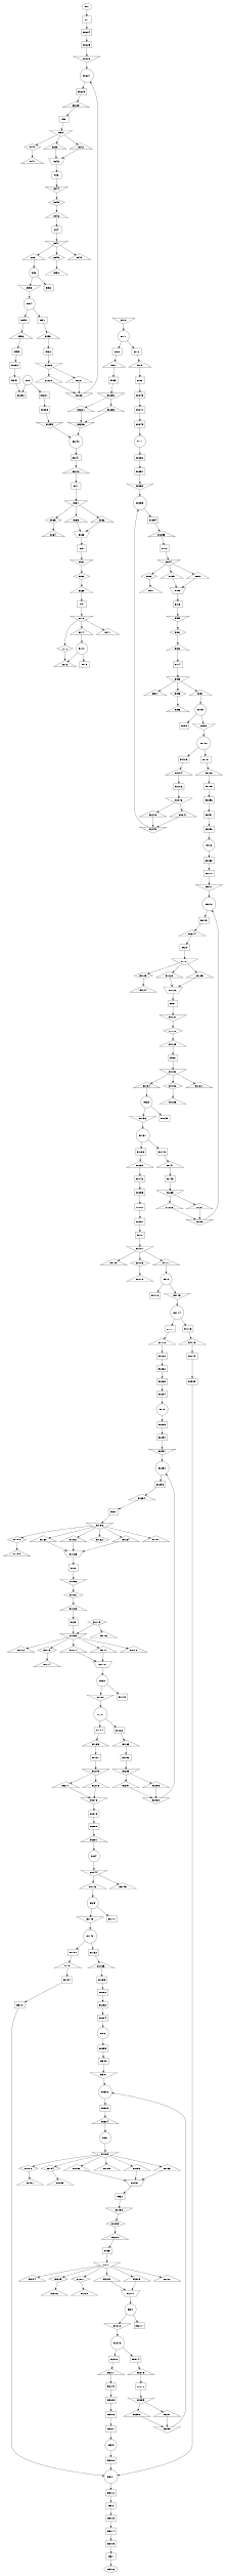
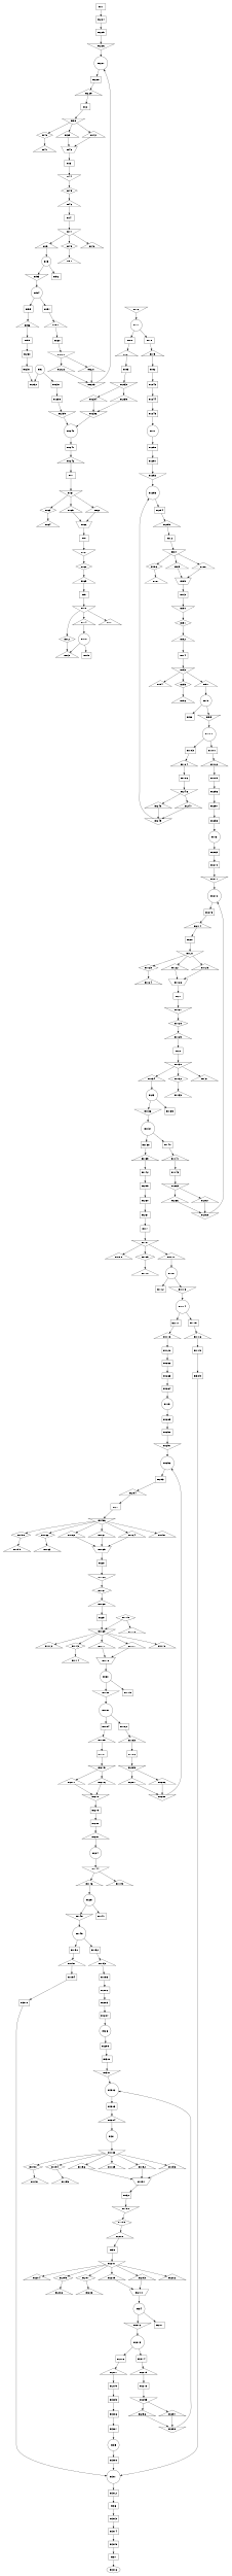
  digraph {
    node [shape=dot]
    e_1
    e_224
-   e_0 [shape=""]
    e_225
    e_38 [shape=invtriangle]
    e_2
    e_39 [shape=triangle]
    e_40 [shape=diamond]
    e_42 [shape=triangle]
    e_44 [shape=invtriangle]
    e_3
    e_45 [shape=diamond]
    e_47 [shape=invtriangle]
    e_4
    e_48 [shape=triangle]
    e_49 [shape=diamond]
    e_51 [shape=triangle]
    e_5 [shape=circle]
    e_52
    e_53 [shape=invtriangle]
    e_54 [shape=circle]
    e_6 [shape=circle]
    e_237
    e_232
    e_238
    e_61 [shape=invtriangle]
    e_7
    e_62 [shape=triangle]
    e_63 [shape=diamond]
    e_65 [shape=triangle]
    e_67 [shape=invtriangle]
    e_8
    e_68 [shape=diamond]
    e_70 [shape=invtriangle]
    e_9
    e_71 [shape=triangle]
    e_72 [shape=diamond]
    e_74 [shape=triangle]
    e_10 [shape=circle]
    e_75
    e_73 [shape=triangle]
    e_76 [shape=invtriangle]
    e_77 [shape=circle]
    e_11 [shape=circle]
    e_250
    e_251
    e_84 [shape=invtriangle]
    e_12
    e_85 [shape=triangle]
    e_86 [shape=diamond]
    e_88 [shape=triangle]
    e_90 [shape=invtriangle]
    e_13
    e_91 [shape=diamond]
    e_93 [shape=invtriangle]
    e_14
    e_94 [shape=triangle]
    e_95 [shape=diamond]
    e_97 [shape=triangle]
    e_15 [shape=circle]
    e_98
    e_99 [shape=invtriangle]
    e_100 [shape=circle]
    e_16 [shape=circle]
    e_269
    e_270
    e_107 [shape=invtriangle]
    e_17
    e_108 [shape=triangle]
    e_109 [shape=diamond]
    e_111 [shape=triangle]
    e_18 [shape=circle]
    e_112
    e_113 [shape=invtriangle]
    e_114 [shape=circle]
    e_19 [shape=circle]
    e_289
    e_290
    e_121 [shape=invtriangle]
    e_20
    e_122 [shape=triangle]
    e_123 [shape=diamond]
    e_125 [shape=triangle]
    e_127 [shape=invtriangle]
    e_21
    e_128 [shape=diamond]
    e_130 [shape=invtriangle]
    e_22
    e_131 [shape=triangle]
    e_132 [shape=diamond]
    e_134 [shape=triangle]
    e_23 [shape=circle]
    e_135
    e_136 [shape=invtriangle]
    e_137 [shape=circle]
    e_24 [shape=circle]
    e_144 [shape=invtriangle]
    e_145 [shape=triangle]
    e_146 [shape=triangle]
    e_25 [shape=circle]
    e_147
    e_148 [shape=invtriangle]
    e_149 [shape=circle]
    e_26 [shape=circle]
    e_299
    e_300
    e_156 [shape=invtriangle]
    e_27
    e_157 [shape=triangle]
    e_158 [shape=diamond]
    e_160 [shape=triangle]
    e_161 [shape=triangle]
    e_162 [shape=diamond]
    e_164 [shape=triangle]
    e_166 [shape=invtriangle]
    e_28
    e_167 [shape=diamond]
    e_169 [shape=invtriangle]
    e_29
    e_170 [shape=triangle]
    e_171 [shape=triangle]
    e_172 [shape=triangle]
    e_173 [shape=diamond]
    e_177 [shape=triangle]
    e_30 [shape=circle]
    e_179
    e_180 [shape=invtriangle]
    e_181 [shape=circle]
    e_31 [shape=circle]
    e_188 [shape=invtriangle]
    e_189 [shape=triangle]
    e_190 [shape=diamond]
    e_192 [shape=triangle]
    e_193 [shape=triangle]
    e_194 [shape=diamond]
    e_196 [shape=triangle]
    e_198 [shape=invtriangle]
    e_32
    e_199 [shape=diamond]
    e_201 [shape=invtriangle]
    e_33
    e_202 [shape=triangle]
    e_203 [shape=triangle]
    e_204 [shape=triangle]
    e_205 [shape=diamond]
    e_207 [shape=diamond]
    e_209 [shape=triangle]
    e_34 [shape=circle]
    e_211
    e_212 [shape=invtriangle]
    e_213 [shape=circle]
    e_35 [shape=circle]
    e_308
    e_311 [shape=circle]
    e_36
    e_313
    e_314
    e_316 [shape=""]
    e_37
    e_43 [shape=invtrapezium]
    e_41 [shape=triangle]
    e_46 [shape=triangle]
    e_50 [shape=triangle]
    e_55
    e_57
    e_56 [shape=triangle]
    e_58 [shape=triangle]
    e_59
    e_230
    e_60
    e_220 [shape=invtriangle]
    e_231
    e_221 [shape=triangle]
    e_222 [shape=triangle]
    e_66 [shape=invtrapezium]
    e_64 [shape=triangle]
    e_69 [shape=triangle]
    e_78
    e_80
    e_79 [shape=triangle]
    e_81 [shape=triangle]
    e_82
    e_243
    e_83
    e_233 [shape=invtriangle]
    e_244
    e_234 [shape=triangle]
    e_235 [shape=triangle]
    e_89 [shape=invtrapezium]
    e_87 [shape=triangle]
    e_92 [shape=triangle]
    e_96 [shape=triangle]
    e_101
    e_103
    e_102 [shape=triangle]
    e_104 [shape=triangle]
    e_105
    e_256
    e_106
    e_246 [shape=invtriangle]
    e_257
    e_247 [shape=triangle]
    e_248 [shape=triangle]
    e_110 [shape=triangle]
    e_115
    e_117
    e_116 [shape=triangle]
    e_118 [shape=triangle]
    e_119
    e_309
    e_120
    e_262
    e_263
    e_126 [shape=invtrapezium]
    e_124 [shape=triangle]
    e_129 [shape=triangle]
    e_133 [shape=triangle]
    e_138
    e_140
    e_139 [shape=triangle]
    e_141 [shape=triangle]
    e_142
    e_259
    e_143
    e_265 [shape=invtriangle]
    e_260
    e_266 [shape=triangle]
    e_267 [shape=triangle]
    e_150
    e_152
    e_151 [shape=triangle]
    e_153 [shape=triangle]
    e_154
    e_310
    e_155
    e_282
    e_283
    e_159 [shape=triangle]
    e_165 [shape=invtrapezium]
+   e_163 [shape=triangle]
    e_168 [shape=triangle]
    e_178 [shape=invtrapezium]
    e_174 [shape=triangle]
    e_175 [shape=diamond]
    e_176 [shape=triangle]
    e_182
    e_184
    e_183 [shape=triangle]
    e_185 [shape=triangle]
    e_186
    e_285 [shape=invtriangle]
    e_187
    e_275 [shape=invtriangle]
    e_286 [shape=triangle]
    e_287 [shape=triangle]
    e_276 [shape=triangle]
    e_277 [shape=triangle]
    e_191 [shape=triangle]
    e_197 [shape=invtrapezium]
    e_195 [shape=triangle]
    e_200 [shape=triangle]
    e_210 [shape=invtrapezium]
    e_206 [shape=triangle]
    e_208 [shape=triangle]
    e_214
    e_216
    e_215 [shape=triangle]
    e_217 [shape=triangle]
    e_218
    e_295 [shape=invtriangle]
    e_219
    e_305
    e_296 [shape=triangle]
    e_297 [shape=triangle]
    e_306
    e_223 [shape=invtriangle]
    e_227 [shape=circle]
    e_228
    e_226 [shape=invtriangle]
    e_229 [shape=triangle]
    e_236 [shape=invtriangle]
    e_240 [shape=circle]
    e_241
    e_239 [shape=invtriangle]
    e_242 [shape=triangle]
    e_245
    e_249 [shape=invtriangle]
    e_253 [shape=circle]
    e_254
    e_252 [shape=invtriangle]
    e_255 [shape=triangle]
    e_258
    e_261
    e_264
    e_268 [shape=invtriangle]
    e_272 [shape=circle]
    e_273
    e_271 [shape=invtriangle]
    e_274 [shape=triangle]
    e_278 [shape=invtriangle]
    e_279
    e_280
    e_281 [shape=triangle]
    e_284
    e_288 [shape=invtriangle]
    e_292 [shape=circle]
    e_293
    e_291 [shape=invtriangle]
    e_294 [shape=triangle]
    e_298 [shape=invtriangle]
    e_302 [shape=circle]
    e_303
    e_301 [shape=invtriangle]
    e_304 [shape=triangle]
    e_307
    e_312
    e_315
    e_1 -> e_224
    e_224 -> e_225
-   e_0 -> e_1
    e_225 -> e_226
    e_38 -> e_39
    e_38 -> e_40
    e_38 -> e_42
    e_2 -> e_38
    e_39 -> e_43
    e_40 -> e_41
    e_42 -> e_43
    e_44 -> e_45
    e_3 -> e_44
    e_45 -> e_46
    e_47 -> e_48
    e_47 -> e_49
    e_47 -> e_51
    e_4 -> e_47
    e_49 -> e_50
    e_51 -> e_5
    e_5 -> e_52
    e_5 -> e_53
    e_53 -> e_54
    e_54 -> e_55
    e_54 -> e_57
    e_6 -> e_237
    e_6 -> e_232
    e_237 -> e_238
    e_238 -> e_239
    e_61 -> e_62
    e_61 -> e_63
    e_61 -> e_65
    e_7 -> e_61
    e_62 -> e_66
    e_63 -> e_64
    e_65 -> e_66
    e_67 -> e_68
    e_8 -> e_67
    e_68 -> e_69
    e_70 -> e_71
    e_70 -> e_72
    e_70 -> e_74
    e_9 -> e_70
    e_72 -> e_73
    e_74 -> e_10
    e_10 -> e_75
    e_10 -> e_73
    e_76 -> e_77
    e_77 -> e_78
    e_77 -> e_80
    e_11 -> e_250
    e_250 -> e_251
    e_251 -> e_252
    e_84 -> e_85
    e_84 -> e_86
    e_84 -> e_88
    e_12 -> e_84
    e_85 -> e_89
    e_86 -> e_87
    e_88 -> e_89
    e_90 -> e_91
    e_13 -> e_90
    e_91 -> e_92
    e_93 -> e_94
    e_93 -> e_95
    e_93 -> e_97
    e_14 -> e_93
    e_95 -> e_96
    e_97 -> e_15
    e_15 -> e_98
    e_15 -> e_99
    e_99 -> e_100
    e_100 -> e_101
    e_100 -> e_103
    e_16 -> e_269
    e_269 -> e_270
    e_270 -> e_271
    e_107 -> e_108
    e_107 -> e_109
    e_107 -> e_111
    e_17 -> e_107
    e_109 -> e_110
    e_111 -> e_18
    e_18 -> e_112
    e_18 -> e_113
    e_113 -> e_114
    e_114 -> e_115
    e_114 -> e_117
    e_19 -> e_289
    e_289 -> e_290
    e_290 -> e_291
    e_121 -> e_122
    e_121 -> e_123
    e_121 -> e_125
    e_20 -> e_121
    e_122 -> e_126
    e_123 -> e_124
    e_125 -> e_126
    e_127 -> e_128
    e_21 -> e_127
    e_128 -> e_129
    e_130 -> e_131
    e_130 -> e_132
    e_130 -> e_134
    e_22 -> e_130
    e_132 -> e_133
    e_134 -> e_23
    e_23 -> e_135
    e_23 -> e_136
    e_136 -> e_137
    e_137 -> e_138
    e_137 -> e_140
    e_24 -> e_144
    e_144 -> e_145
    e_144 -> e_146
    e_146 -> e_25
    e_25 -> e_147
    e_25 -> e_148
    e_148 -> e_149
    e_149 -> e_150
    e_149 -> e_152
    e_26 -> e_299
    e_299 -> e_300
    e_300 -> e_301
    e_156 -> e_157
    e_156 -> e_158
    e_156 -> e_160
    e_156 -> e_161
    e_156 -> e_162
    e_156 -> e_164
    e_27 -> e_156
    e_158 -> e_159
    e_160 -> e_165
    e_161 -> e_165
+   e_162 -> e_163
    e_164 -> e_165
    e_166 -> e_167
    e_28 -> e_166
    e_167 -> e_168
    e_169 -> e_170
    e_169 -> e_171
    e_169 -> e_172
    e_169 -> e_173
    e_169 -> e_177
    e_29 -> e_169
    e_171 -> e_178
    e_173 -> e_174
    e_177 -> e_178
    e_30 -> e_179
    e_30 -> e_180
    e_180 -> e_181
    e_181 -> e_182
    e_181 -> e_184
    e_31 -> e_188
    e_188 -> e_189
    e_188 -> e_190
    e_188 -> e_192
    e_188 -> e_193
    e_188 -> e_194
    e_188 -> e_196
    e_190 -> e_191
    e_192 -> e_197
    e_193 -> e_197
    e_194 -> e_195
    e_196 -> e_197
    e_198 -> e_199
    e_32 -> e_198
    e_199 -> e_200
    e_201 -> e_202
    e_201 -> e_203
    e_201 -> e_204
    e_201 -> e_205
    e_201 -> e_207
    e_201 -> e_209
    e_33 -> e_201
    e_203 -> e_210
    e_205 -> e_206
    e_207 -> e_208
    e_209 -> e_210
    e_34 -> e_211
    e_34 -> e_212
    e_212 -> e_213
    e_213 -> e_214
    e_213 -> e_216
    e_35 -> e_308
    e_308 -> e_311
    e_311 -> e_312
    e_36 -> e_313
    e_313 -> e_314
    e_314 -> e_315
    e_37 -> e_316
    e_43 -> e_3
    e_46 -> e_4
    e_55 -> e_56
    e_57 -> e_58
    e_56 -> e_59
    e_58 -> e_60
    e_59 -> e_230
    e_230 -> e_231
    e_60 -> e_220
    e_220 -> e_221
    e_220 -> e_222
    e_231 -> e_232
    e_221 -> e_223
    e_222 -> e_223
    e_66 -> e_8
    e_69 -> e_9
    e_78 -> e_79
    e_80 -> e_81
    e_79 -> e_82
    e_81 -> e_83
    e_82 -> e_243
    e_243 -> e_244
    e_83 -> e_233
    e_233 -> e_234
    e_233 -> e_235
    e_244 -> e_245
    e_234 -> e_236
    e_235 -> e_236
    e_89 -> e_13
    e_92 -> e_14
    e_101 -> e_102
    e_103 -> e_104
    e_102 -> e_105
    e_104 -> e_106
    e_105 -> e_256
    e_256 -> e_257
    e_106 -> e_246
    e_246 -> e_247
    e_246 -> e_248
    e_257 -> e_258
    e_247 -> e_249
    e_248 -> e_249
    e_115 -> e_116
    e_117 -> e_118
    e_116 -> e_119
    e_118 -> e_120
    e_119 -> e_309
    e_309 -> e_311
    e_120 -> e_262
    e_262 -> e_263
    e_263 -> e_264
    e_126 -> e_21
    e_129 -> e_22
    e_138 -> e_139
    e_140 -> e_141
    e_139 -> e_142
    e_141 -> e_143
    e_142 -> e_259
    e_259 -> e_260
    e_143 -> e_265
    e_265 -> e_266
    e_265 -> e_267
    e_260 -> e_261
    e_266 -> e_268
    e_267 -> e_268
    e_150 -> e_151
    e_152 -> e_153
    e_151 -> e_154
    e_153 -> e_155
    e_154 -> e_310
    e_310 -> e_311
    e_155 -> e_282
    e_282 -> e_283
    e_283 -> e_284
    e_165 -> e_28
    e_168 -> e_29
    e_178 -> e_30
    e_175 -> e_169
    e_175 -> e_176
    e_182 -> e_183
    e_184 -> e_185
    e_183 -> e_186
    e_185 -> e_187
    e_186 -> e_285
    e_285 -> e_286
    e_285 -> e_287
    e_187 -> e_275
    e_275 -> e_276
    e_275 -> e_277
    e_286 -> e_288
    e_287 -> e_288
    e_276 -> e_278
    e_277 -> e_278
    e_197 -> e_32
    e_200 -> e_33
    e_210 -> e_34
    e_214 -> e_215
    e_216 -> e_217
    e_215 -> e_218
    e_217 -> e_219
    e_218 -> e_295
    e_295 -> e_296
    e_295 -> e_297
    e_219 -> e_305
    e_305 -> e_306
    e_296 -> e_298
    e_297 -> e_298
    e_306 -> e_307
    e_223 -> e_227
    e_227 -> e_228
    e_228 -> e_229
    e_226 -> e_227
    e_229 -> e_2
    e_236 -> e_240
    e_240 -> e_241
    e_241 -> e_242
    e_239 -> e_240
    e_242 -> e_7
    e_245 -> e_11
    e_249 -> e_253
    e_253 -> e_254
    e_254 -> e_255
    e_252 -> e_253
    e_255 -> e_12
    e_258 -> e_16
    e_261 -> e_17
    e_264 -> e_19
    e_268 -> e_272
    e_272 -> e_273
    e_273 -> e_274
    e_271 -> e_272
    e_274 -> e_20
    e_278 -> e_279
    e_279 -> e_280
    e_280 -> e_281
    e_281 -> e_24
    e_284 -> e_26
    e_288 -> e_292
    e_292 -> e_293
    e_293 -> e_294
    e_291 -> e_292
    e_294 -> e_27
    e_298 -> e_302
    e_302 -> e_303
    e_303 -> e_304
    e_301 -> e_302
    e_304 -> e_31
    e_307 -> e_35
    e_312 -> e_36
    e_315 -> e_37
  }
